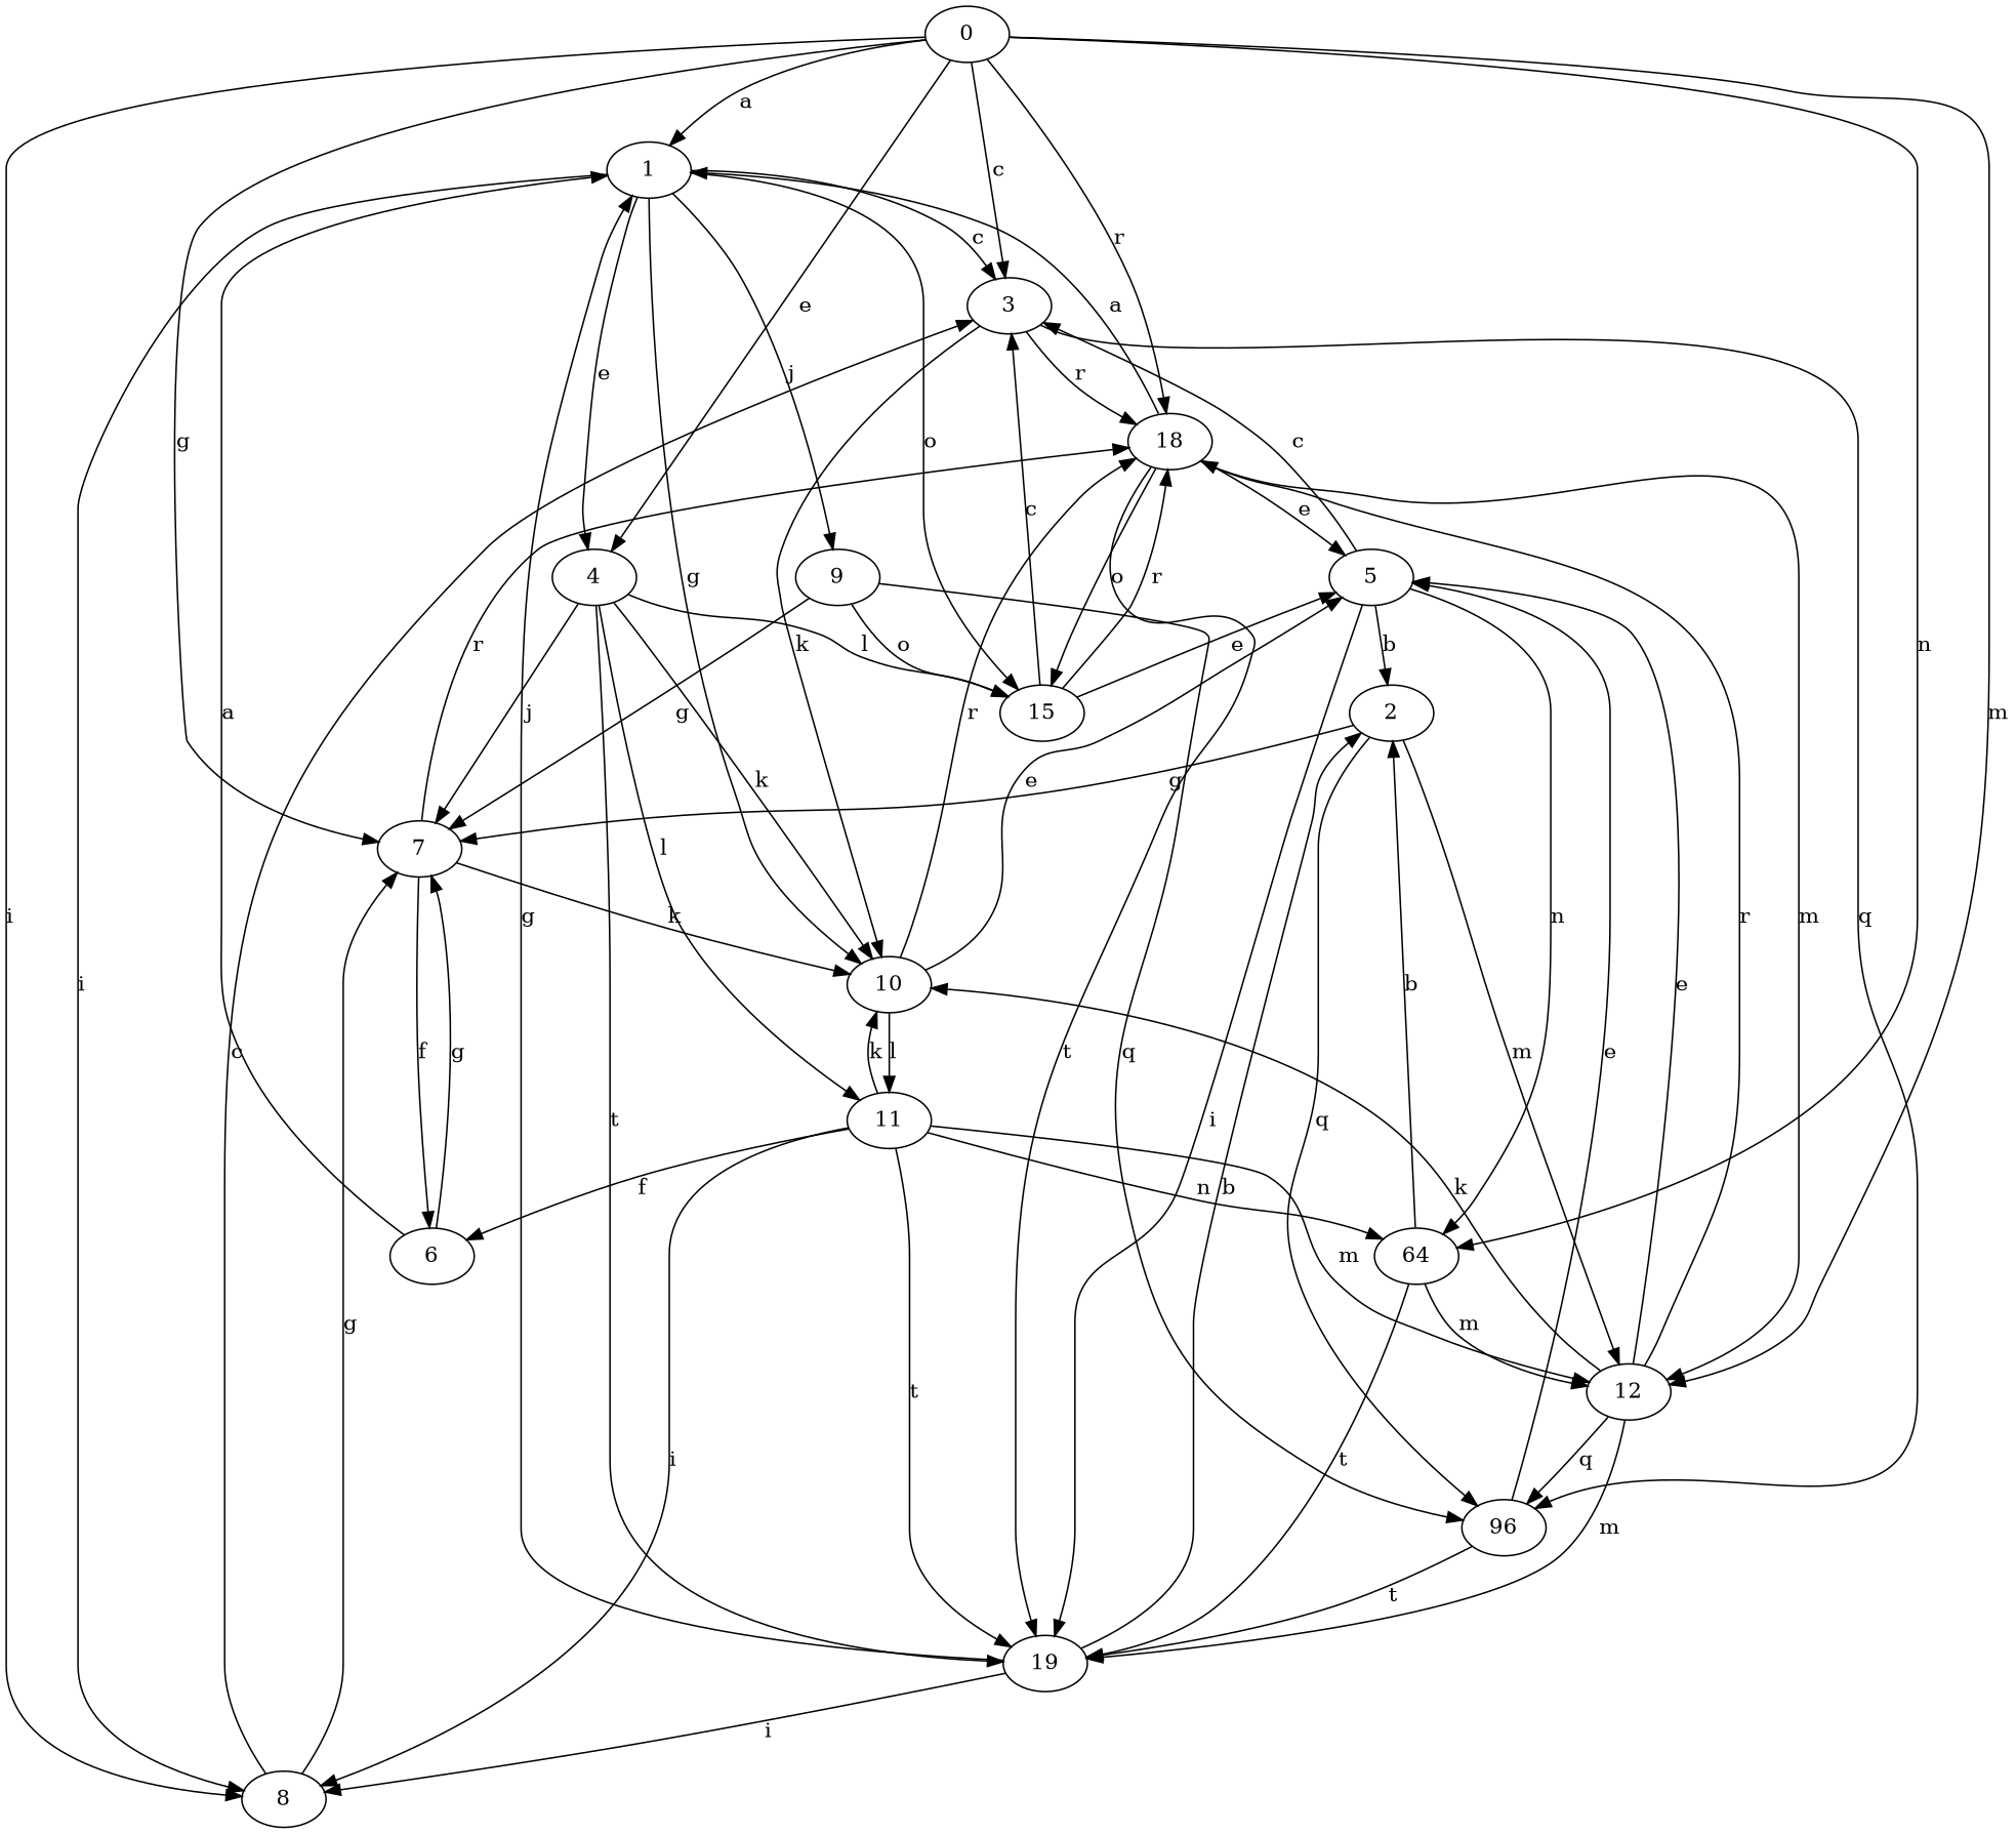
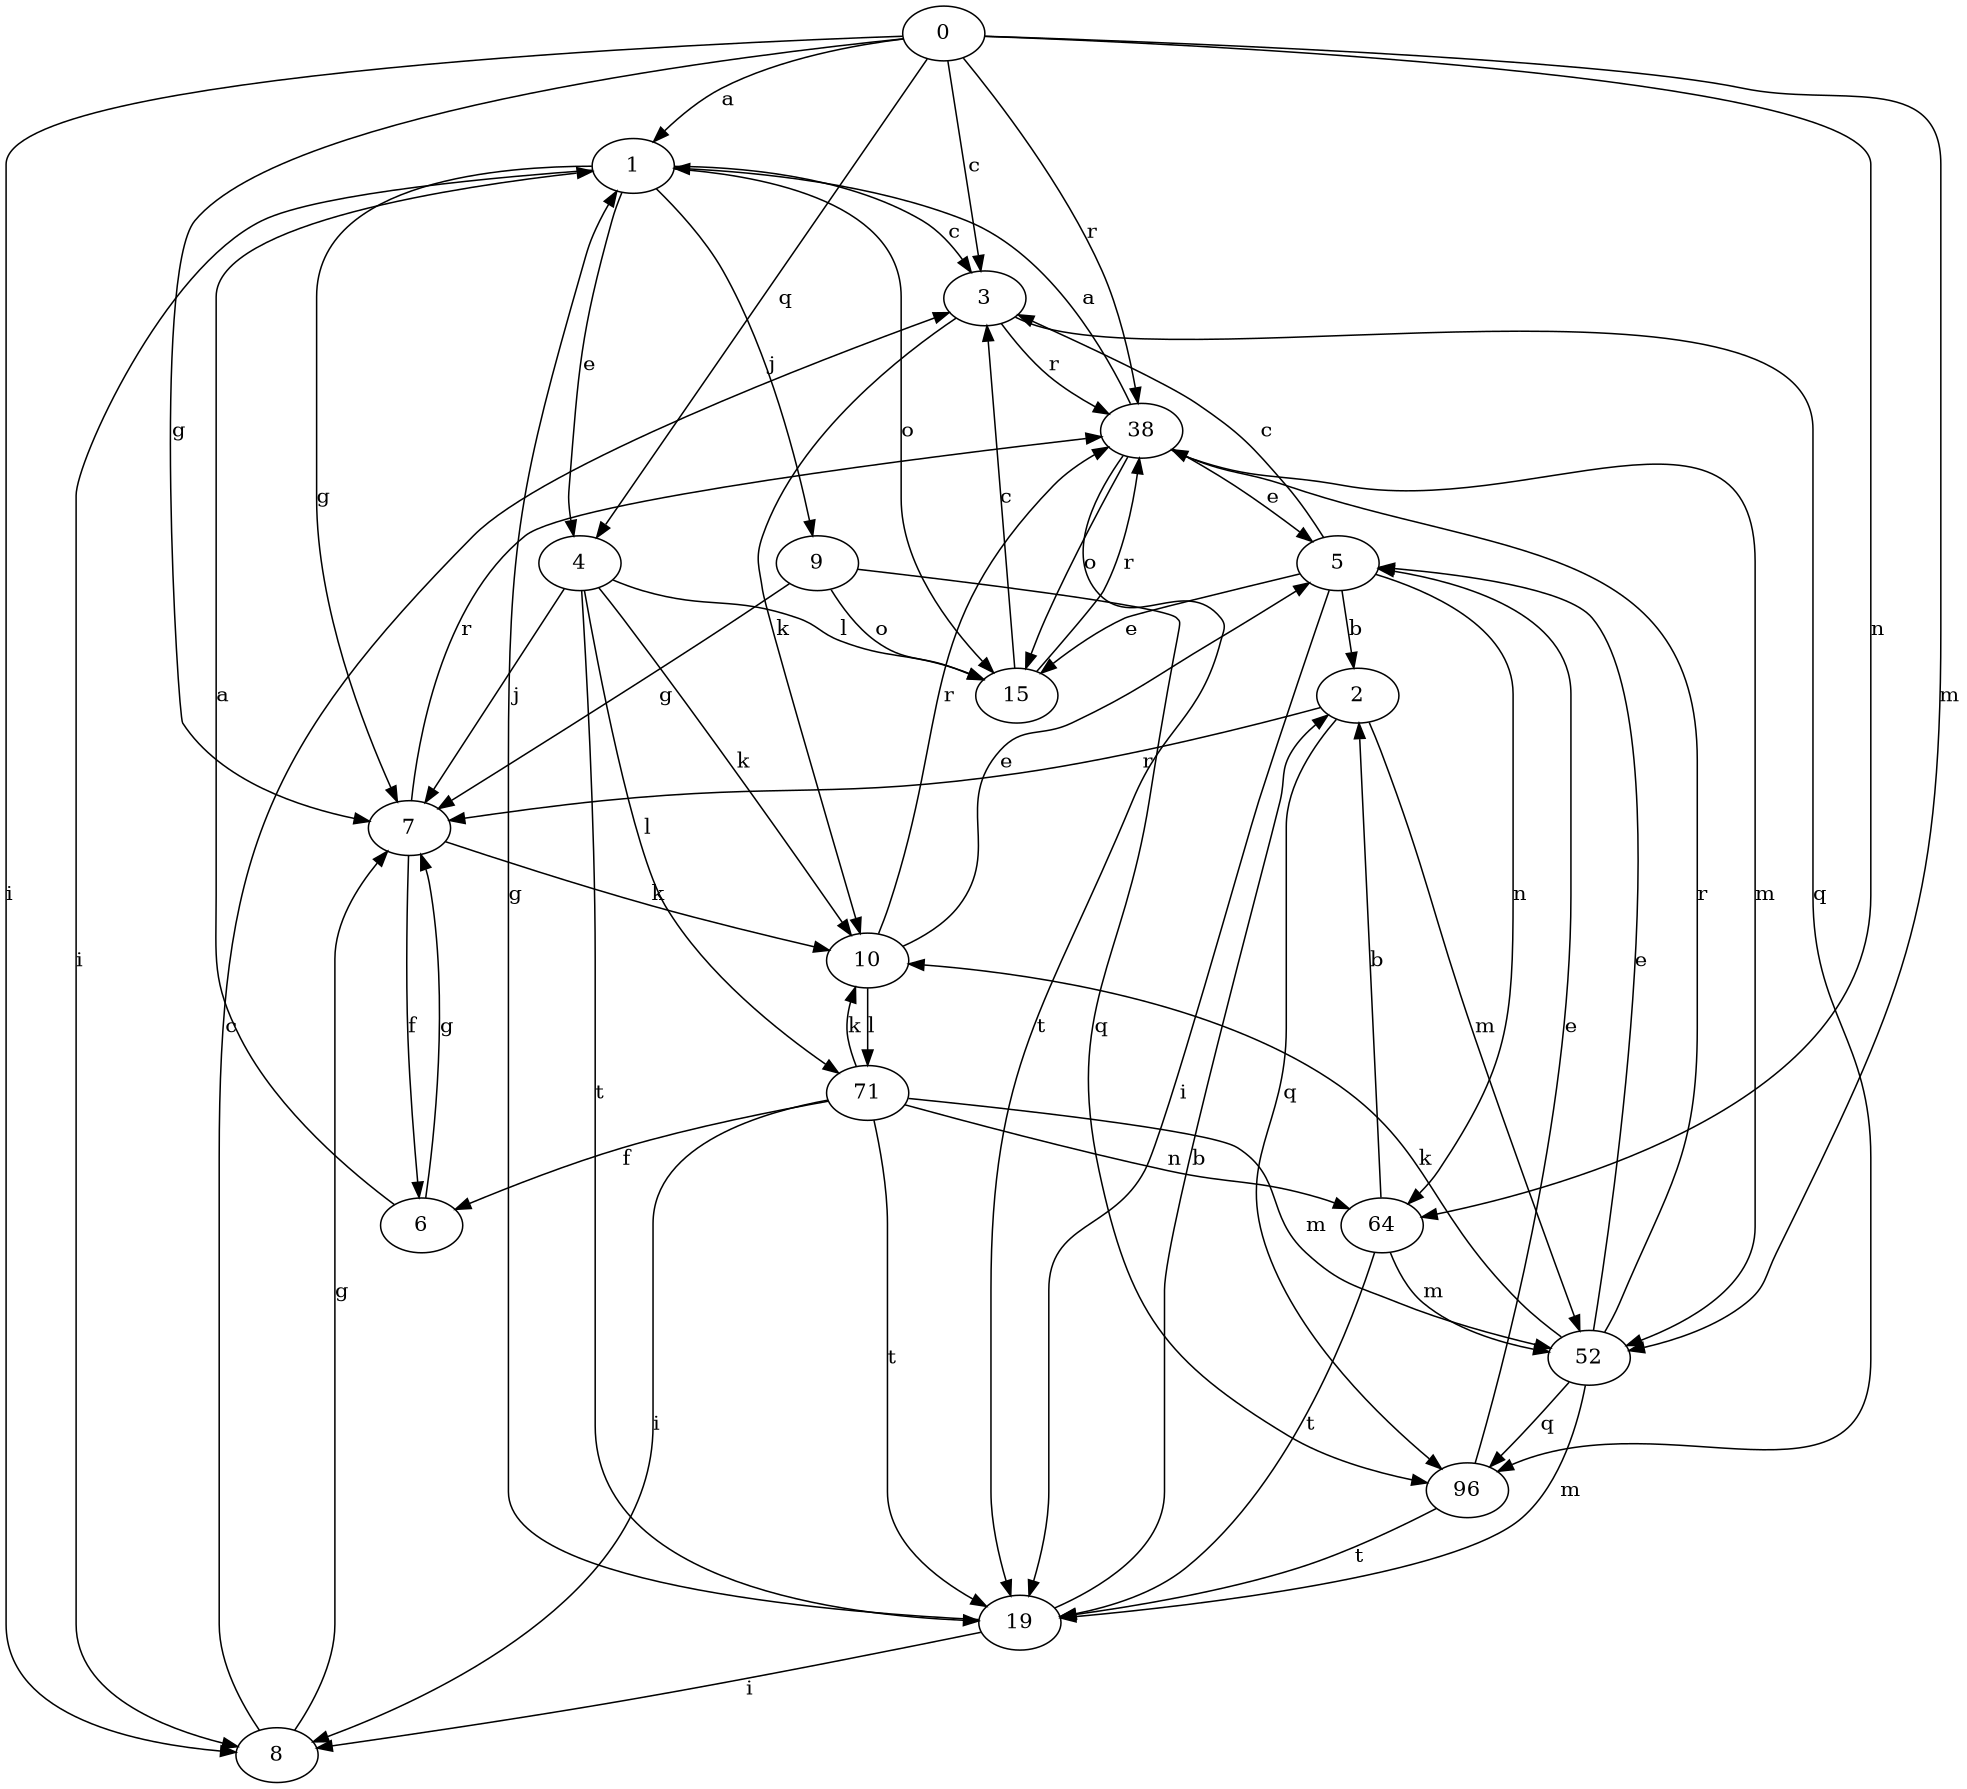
  strict digraph {
    0
    1
    3
    4
    7
    8
-   12
+   12 [label=52]
    n8 [label=64]
-   18
+   18 [label=38]
    9
    15
    n12 [label=96]
    10
-   11
+   11 [label=71]
    19
    6
    5
    2
    0 -> 1 [label=a]
    0 -> 3 [label=c]
-   0 -> 4 [label=e]
+   0 -> 4 [label=q]
    0 -> 7 [label=g]
    0 -> 8 [label=i]
    0 -> 12 [label=m]
    0 -> n8 [label=n]
    0 -> 18 [label=r]
    1 -> 3 [label=c]
    1 -> 4 [label=e]
-   1 -> 10 [label=g]
+   1 -> 7 [label=g]
    1 -> 8 [label=i]
    1 -> 9 [label=j]
    1 -> 15 [label=o]
    3 -> 18 [label=r]
    3 -> n12 [label=q]
    3 -> 10 [label=k]
    4 -> 7 [label=j]
    4 -> 15 [label=l]
    4 -> 10 [label=k]
    4 -> 11 [label=l]
    4 -> 19 [label=t]
    7 -> 18 [label=r]
    7 -> 10 [label=k]
    7 -> 6 [label=f]
    8 -> 3 [label=c]
    8 -> 7 [label=g]
    12 -> 18 [label=r]
    12 -> n12 [label=q]
    12 -> 10 [label=k]
    12 -> 19 [label=m]
    12 -> 5 [label=e]
    n8 -> 12 [label=m]
    n8 -> 19 [label=t]
    n8 -> 2 [label=b]
    18 -> 1 [label=a]
    18 -> 12 [label=m]
    18 -> 15 [label=o]
    18 -> 19 [label=t]
    18 -> 5 [label=e]
    9 -> 7 [label=g]
    9 -> 15 [label=o]
    9 -> n12 [label=q]
    15 -> 3 [label=c]
    15 -> 18 [label=r]
-   15 -> 5 [label=e]
+   5 -> 15 [label=e]
    n12 -> 19 [label=t]
    n12 -> 5 [label=e]
    10 -> 18 [label=r]
    10 -> 11 [label=l]
    10 -> 5 [label=e]
    11 -> 8 [label=i]
    11 -> 12 [label=m]
    11 -> n8 [label=n]
    11 -> 10 [label=k]
    11 -> 19 [label=t]
    11 -> 6 [label=f]
    19 -> 1 [label=g]
    19 -> 8 [label=i]
    19 -> 2 [label=b]
    6 -> 1 [label=a]
    6 -> 7 [label=g]
    5 -> 3 [label=c]
    5 -> n8 [label=n]
    5 -> 19 [label=i]
    5 -> 2 [label=b]
-   2 -> 7 [label=g]
+   2 -> 7 [label=r]
    2 -> 12 [label=m]
    2 -> n12 [label=q]
  }
